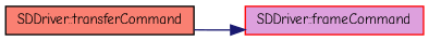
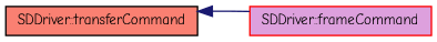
  digraph {
    rankdir=LR
    fontname="Comic Neue"
    node [fontname="Comic Neue" fontsize=10 shape=record style=filled]
    n1 [color=black fillcolor=salmon fontcolor=black height=0.2 label="SDDriver::transferCommand" width=0.4]
    n2 [color=red fillcolor=plum height=0.2 label="SDDriver::frameCommand" width=0.4]
-   n1 -> n2 [color=midnightblue fontname="Comic Neue" fontsize=10 labelfontname=Helvetica labelfontsize=10 style=solid]
+   n2 -> n1 [color=midnightblue fontname="Comic Neue" fontsize=10 labelfontname=Helvetica labelfontsize=10 style=solid]
  }
